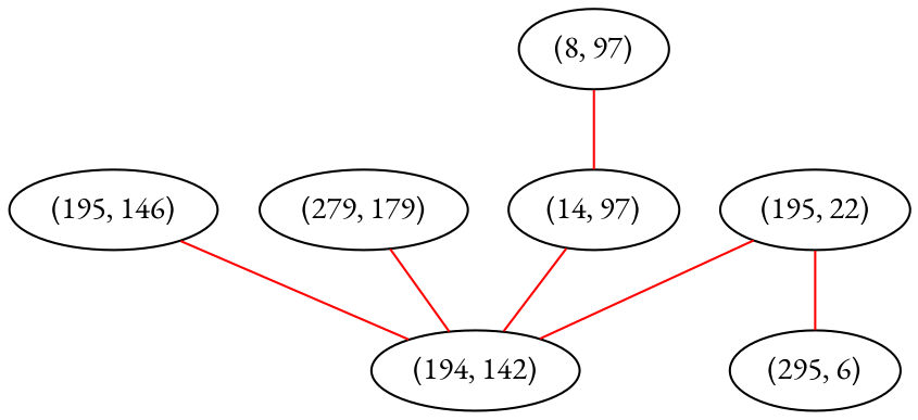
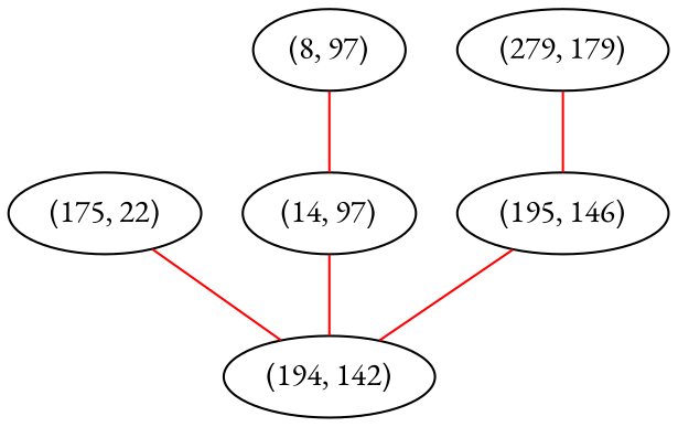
  graph {
    fontname="EB Garamond"
    node [fontname="EB Garamond"]
    edge [color=red fontname="EB Garamond" weight=1]
    n1 [label="(195, 146)"]
    "(279, 179)"
    "(194, 142)"
-   "(195, 22)"
-   "(295, 6)"
+   "(195, 22)" [label="(175, 22)"]
    "(14, 97)"
    "(8, 97)"
    n1 -- "(194, 142)"
-   "(279, 179)" -- "(194, 142)"
+   "(279, 179)" -- n1
    "(195, 22)" -- "(194, 142)"
-   "(195, 22)" -- "(295, 6)"
    "(14, 97)" -- "(194, 142)"
    "(8, 97)" -- "(14, 97)"
  }
